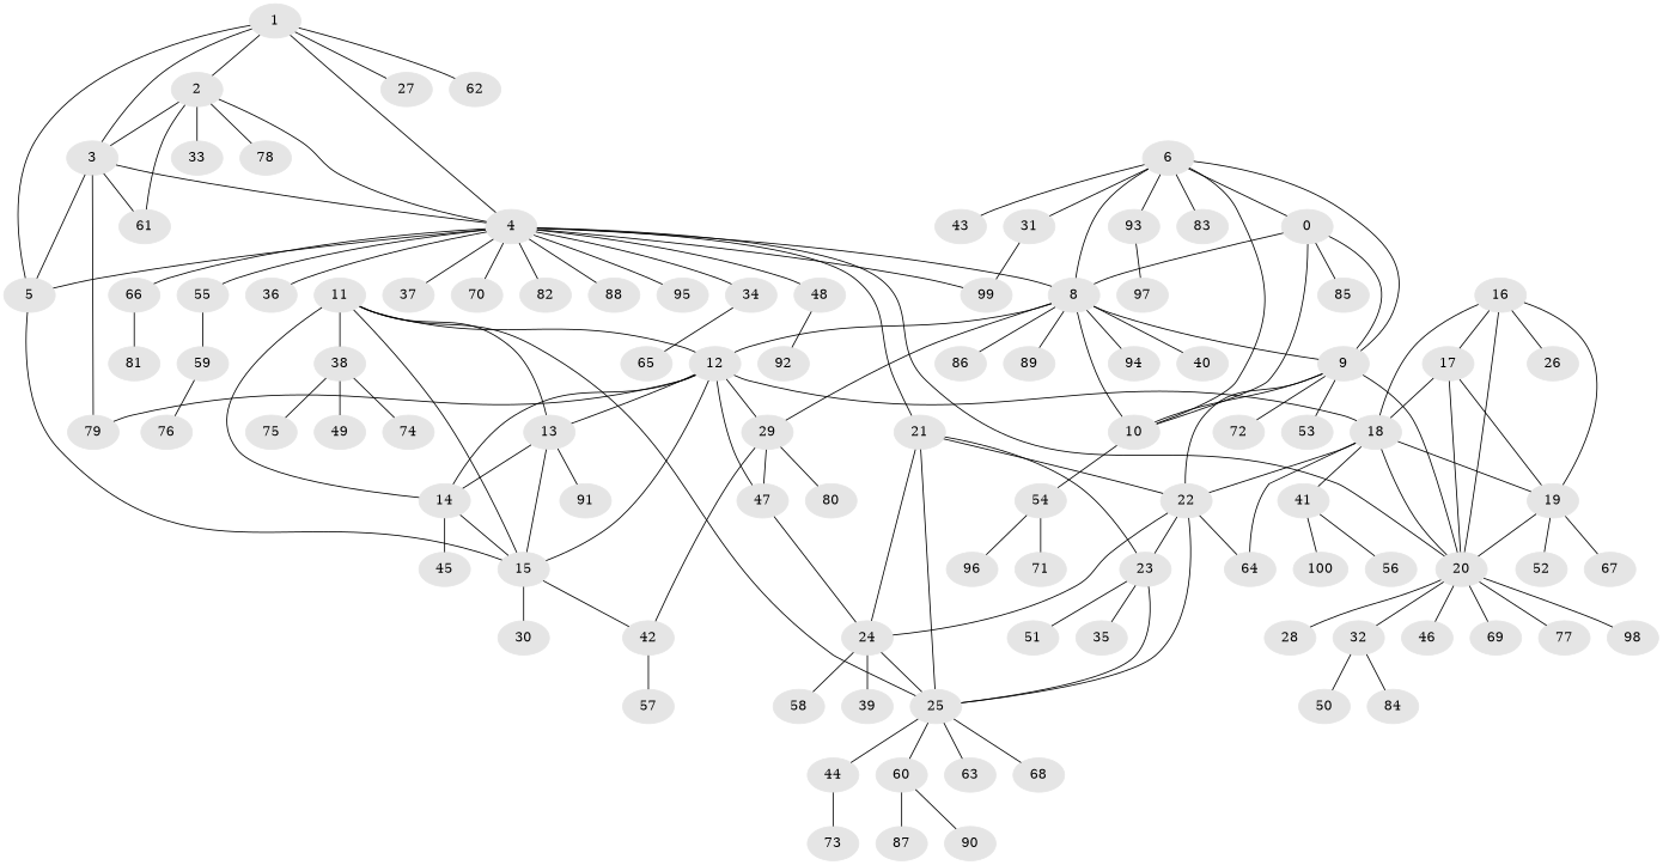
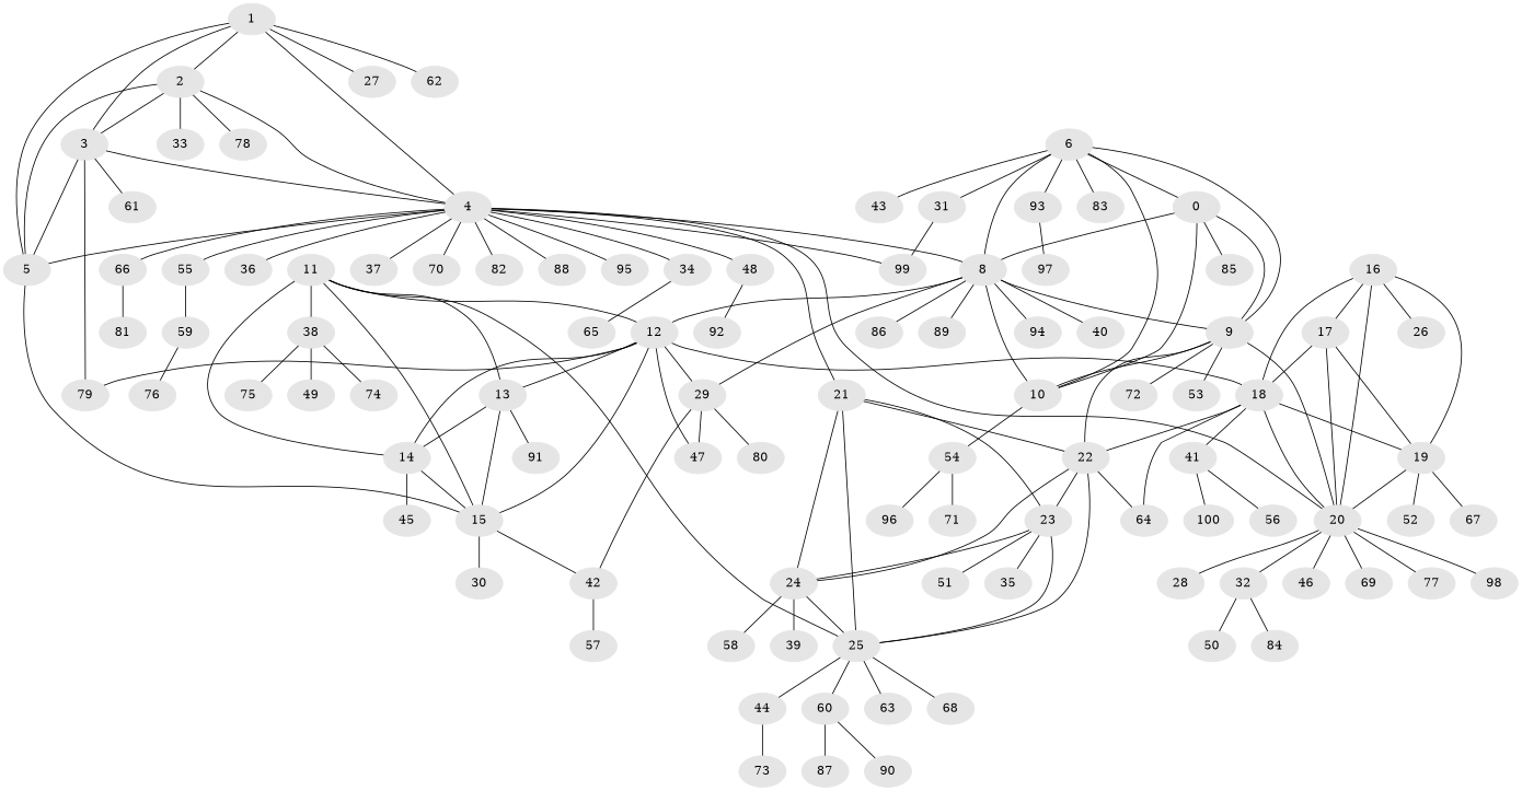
  graph {
    node [color=gray90 style=filled]
    1
    2
    3
    4
    5
    27
    62
    33
    78
    61
    79
    8
    20
    21
    34
    36
    37
    48
    55
    66
    70
    82
    88
    95
    99
    15
    9
    10
    12
    29
    40
    86
    89
    94
    28
    32
    46
    69
    77
    98
    22
    25
    23
    24
    65
    92
    59
    81
    30
    42
    6
    n52 [label=0]
    31
    43
    83
    93
    85
    53
    72
    54
    97
    13
    14
    18
    47
    80
    64
    71
    96
    11
    38
    91
    45
    44
    60
    63
    68
    49
    74
    75
    19
    41
    57
    16
    17
    26
    52
    67
    56
    100
    50
    84
    35
    51
    39
    58
    73
    87
    90
    76
    1 -- 2
    1 -- 3
    1 -- 4
    1 -- 5
    1 -- 27
    1 -- 62
    2 -- 3
    2 -- 4
-   2 -- 61
+   2 -- 5
    2 -- 33
    2 -- 78
    3 -- 4
    3 -- 5
    3 -- 61
    3 -- 79
    4 -- 5
    4 -- 8
    4 -- 20
    4 -- 21
    4 -- 34
    4 -- 36
    4 -- 37
    4 -- 48
    4 -- 55
    4 -- 66
    4 -- 70
    4 -- 82
    4 -- 88
    4 -- 95
    4 -- 99
    5 -- 15
    8 -- 9
    8 -- 10
    8 -- 12
    8 -- 29
    8 -- 40
    8 -- 86
    8 -- 89
    8 -- 94
    20 -- 28
    20 -- 32
    20 -- 46
    20 -- 69
    20 -- 77
    20 -- 98
    21 -- 22
    21 -- 25
    21 -- 23
    21 -- 24
    34 -- 65
    48 -- 92
    55 -- 59
    66 -- 81
    15 -- 30
    15 -- 42
    9 -- 20
    9 -- 10
    9 -- 22
    9 -- 53
    9 -- 72
    10 -- 54
    12 -- 79
    12 -- 15
    12 -- 29
    12 -- 13
    12 -- 14
    12 -- 18
    12 -- 47
    29 -- 42
    29 -- 47
    29 -- 80
    32 -- 50
    32 -- 84
    22 -- 25
    22 -- 23
    22 -- 24
    22 -- 64
    25 -- 44
    25 -- 60
    25 -- 63
    25 -- 68
    23 -- 25
-   47 -- 24
+   23 -- 24
    23 -- 35
    23 -- 51
    24 -- 25
    24 -- 39
    24 -- 58
    59 -- 76
    42 -- 57
    6 -- 8
    6 -- 9
    6 -- 10
    6 -- n52
    6 -- 31
    6 -- 43
    6 -- 83
    6 -- 93
    n52 -- 8
    n52 -- 9
    n52 -- 10
    n52 -- 85
    31 -- 99
    93 -- 97
    54 -- 71
    54 -- 96
    13 -- 15
    13 -- 14
    13 -- 91
    14 -- 15
    14 -- 45
    18 -- 20
    18 -- 22
    18 -- 64
    18 -- 19
    18 -- 41
    11 -- 15
    11 -- 12
    11 -- 25
    11 -- 13
    11 -- 14
    11 -- 38
    38 -- 49
    38 -- 74
    38 -- 75
    44 -- 73
    60 -- 87
    60 -- 90
    19 -- 20
    19 -- 52
    19 -- 67
    41 -- 56
    41 -- 100
    16 -- 20
    16 -- 18
    16 -- 19
    16 -- 17
    16 -- 26
    17 -- 20
    17 -- 18
    17 -- 19
  }
